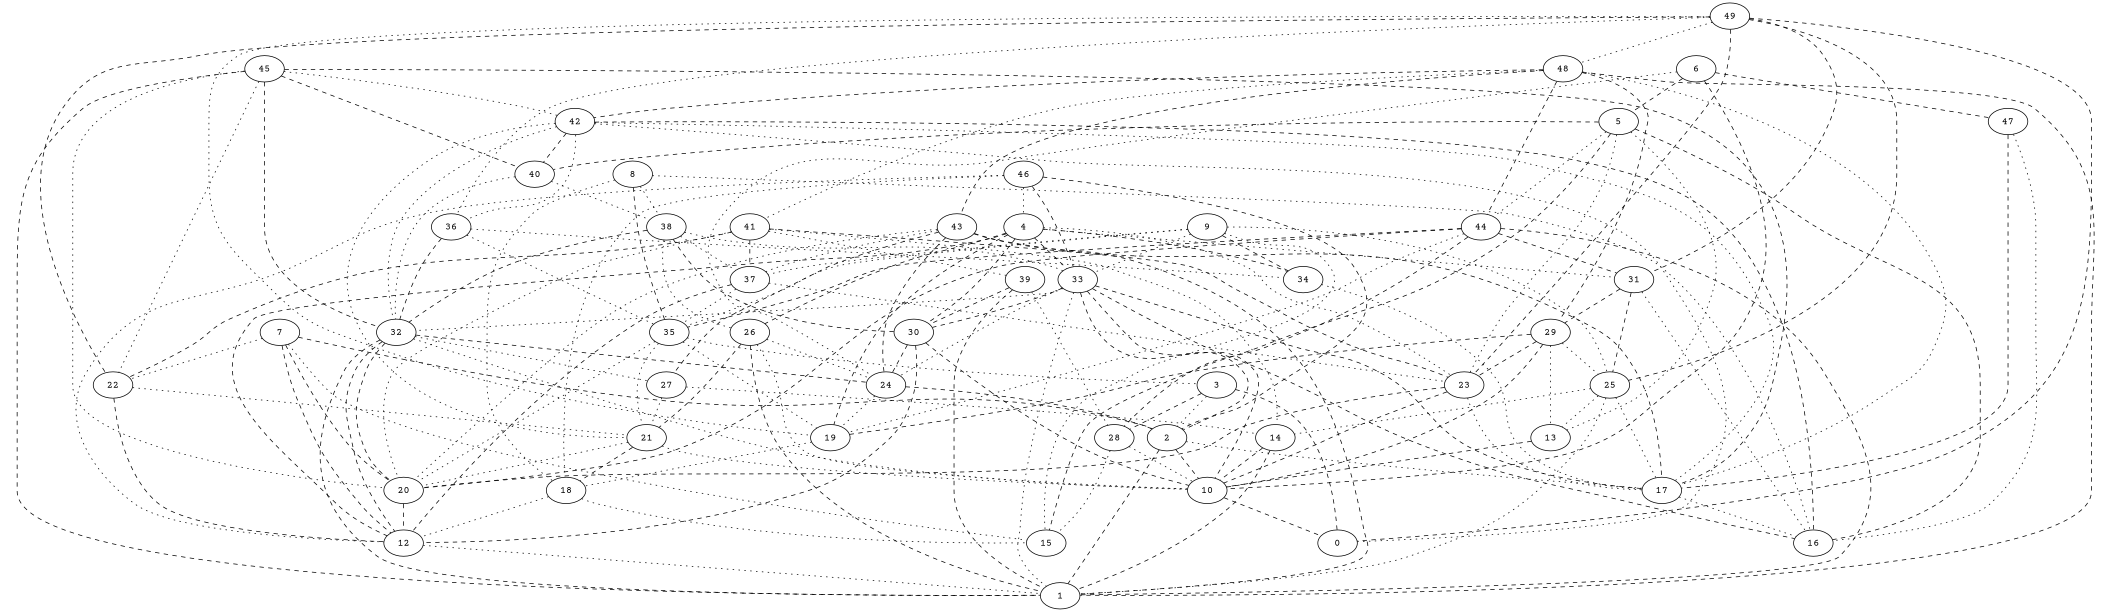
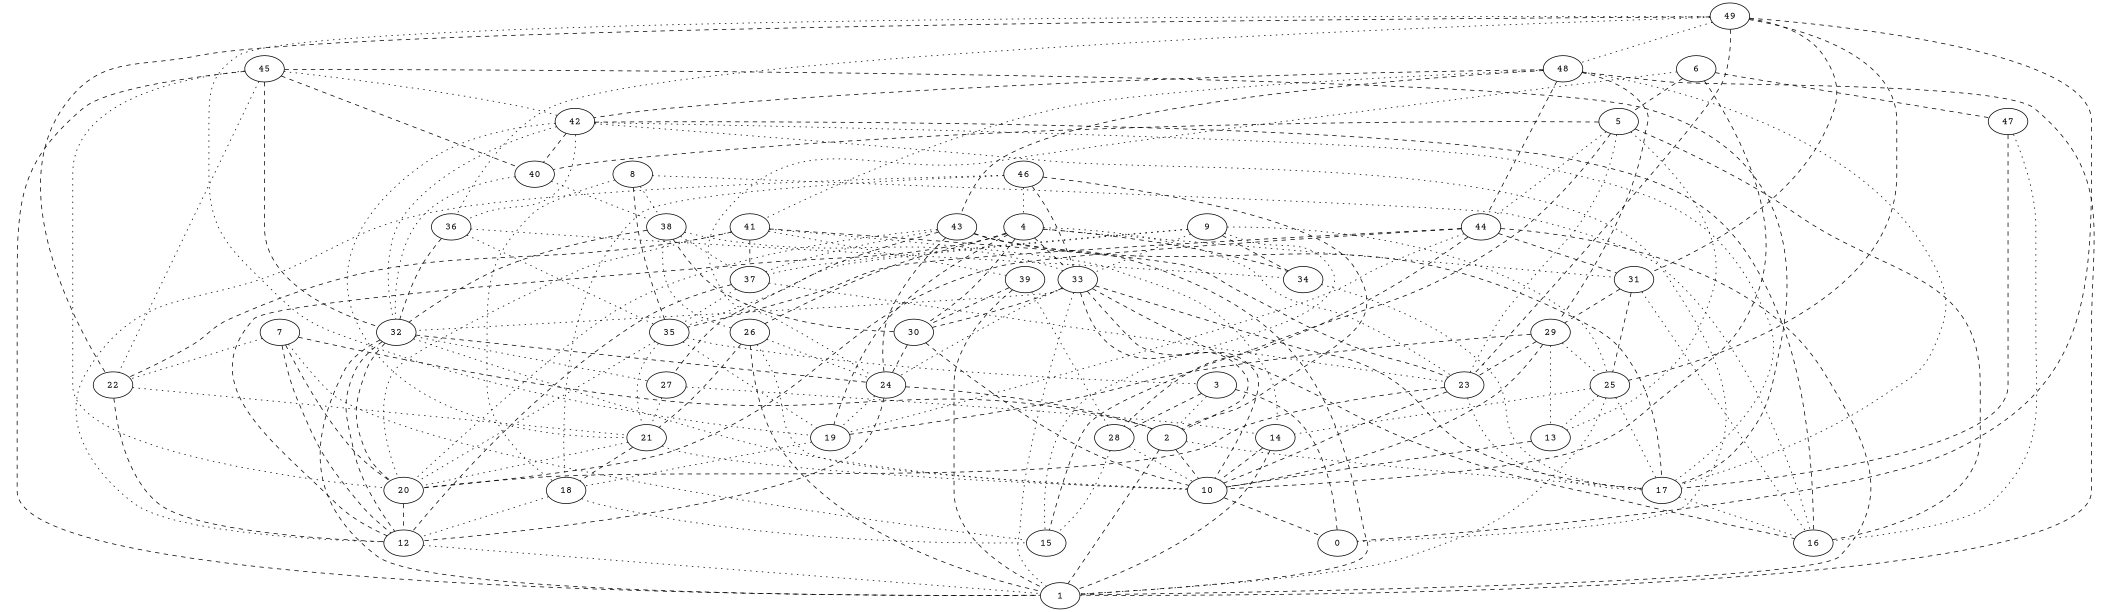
  digraph {
    fontname="Courier Prime"
    node [fontname="Courier Prime"]
    edge [color=black dir=none fontname="Courier Prime" style=dashed]
    47
    17
    16
    42
    21
    0
    40
    36
    32
    10
    20
    18
    38
    49
    31
    22
    25
    19
    23
    48
    34
    35
    29
    12
    1
    14
    9
    33
    15
    37
    13
    3
    30
    2
    24
    39
    28
    46
    4
    26
    7
    27
    41
    44
    43
    8
    6
    5
    45
    subgraph sub_1 {
      47
      17
      16
      42
      21
      0
      40
      36
      32
      10
      20
      18
      38
      49
      31
      22
      25
      19
      23
      48
      34
      35
      29
      12
      1
      14
      9
      33
      15
      37
      13
      3
      30
      2
      24
      39
      28
      46
      4
      26
      7
      27
      41
      44
      43
      8
      6
      5
      45
    }
    47 -> 17
    47 -> 16 [style=dotted]
    17 -> 16 [style=dotted]
    42 -> 17 [style=dotted]
    42 -> 16
    42 -> 21 [style=dotted]
    42 -> 0 [style=dotted]
    42 -> 40
    42 -> 36 [style=dotted]
    42 -> 32 [style=dotted]
    21 -> 10 [style=dotted]
    21 -> 20 [style=dotted]
    21 -> 18
    40 -> 32 [style=dotted]
    40 -> 38 [style=dotted]
    36 -> 32
    36 -> 34 [style=dotted]
    36 -> 35 [style=dotted]
    32 -> 10 [style=dotted]
    32 -> 20
    32 -> 12
    32 -> 1
    32 -> 24
    32 -> 27 [style=dotted]
    10 -> 0
    20 -> 12
    18 -> 12 [style=dotted]
    18 -> 15 [style=dotted]
    38 -> 32
    38 -> 33 [style=dotted]
    38 -> 37 [style=dotted]
    38 -> 30
    38 -> 26 [style=dotted]
    49 -> 0
    49 -> 36 [style=dotted]
    49 -> 31
    49 -> 22
    49 -> 25
    49 -> 19 [style=dotted]
    49 -> 23
    49 -> 48 [style=dotted]
    31 -> 16 [style=dotted]
    31 -> 25
    31 -> 29
    22 -> 21 [style=dotted]
    22 -> 12
    25 -> 17 [style=dotted]
    25 -> 1 [style=dotted]
    25 -> 14 [style=dotted]
    25 -> 13 [style=dotted]
    19 -> 18 [style=dotted]
    23 -> 17 [style=dotted]
    23 -> 10
    23 -> 20
    48 -> 17 [style=dotted]
    48 -> 42
    48 -> 29
    48 -> 1
    48 -> 41 [style=dotted]
    48 -> 44
    48 -> 43
    34 -> 17 [style=dotted]
    35 -> 21 [style=dotted]
    35 -> 20 [style=dotted]
    35 -> 19 [style=dotted]
    35 -> 3 [style=dotted]
    29 -> 10
    29 -> 25 [style=dotted]
    29 -> 19
    29 -> 23
    29 -> 13 [style=dotted]
    12 -> 1 [style=dotted]
    14 -> 10
    14 -> 1
    9 -> 25 [style=dotted]
    9 -> 34
    9 -> 35 [style=dotted]
    9 -> 33 [style=dotted]
    9 -> 15 [style=dotted]
    9 -> 37 [style=dotted]
    33 -> 17
    33 -> 16
    33 -> 32 [style=dotted]
    33 -> 10
    33 -> 1 [style=dotted]
    33 -> 30
    33 -> 2
    33 -> 24 [style=dotted]
    37 -> 23 [style=dotted]
    37 -> 35 [style=dotted]
    37 -> 12
    13 -> 10
    3 -> 0
    3 -> 2 [style=dotted]
    3 -> 28
    30 -> 10
    30 -> 24
    2 -> 17 [style=dotted]
    2 -> 10
    2 -> 1
    24 -> 19 [style=dotted]
-   30 -> 12
+   24 -> 12
    24 -> 2
    39 -> 1
    39 -> 30
    39 -> 28 [style=dotted]
    28 -> 10 [style=dotted]
    28 -> 15 [style=dotted]
    46 -> 18 [style=dotted]
    46 -> 12 [style=dotted]
    46 -> 33
    46 -> 2
    46 -> 4 [style=dotted]
    4 -> 31 [style=dotted]
    4 -> 19
    4 -> 23 [style=dotted]
    4 -> 34
    4 -> 12
    4 -> 33
    4 -> 30
    4 -> 26
    26 -> 21
    26 -> 10 [style=dotted]
    26 -> 1
    26 -> 24 [style=dotted]
    7 -> 20
    7 -> 22 [style=dotted]
    7 -> 12
    7 -> 15 [style=dotted]
    7 -> 2
    27 -> 21 [style=dotted]
    27 -> 14 [style=dotted]
    41 -> 20 [style=dotted]
    41 -> 22
    41 -> 23
    41 -> 14 [style=dotted]
    41 -> 37
    41 -> 39 [style=dotted]
    44 -> 20
    44 -> 31
    44 -> 19 [style=dotted]
    44 -> 35
    44 -> 1
    44 -> 28
    43 -> 17
    43 -> 20 [style=dotted]
    43 -> 1
    43 -> 37 [style=dotted]
    43 -> 24
    43 -> 27
    8 -> 16 [style=dotted]
    8 -> 18 [style=dotted]
    8 -> 38 [style=dotted]
    8 -> 35
    6 -> 47
    6 -> 10
    6 -> 24 [style=dotted]
    6 -> 5
    5 -> 16
    5 -> 40
    5 -> 23 [style=dotted]
    5 -> 15
    5 -> 13 [style=dotted]
    5 -> 44 [style=dotted]
    45 -> 17
    45 -> 42 [style=dotted]
    45 -> 40
    45 -> 32
    45 -> 20 [style=dotted]
    45 -> 22 [style=dotted]
    45 -> 1
  }
